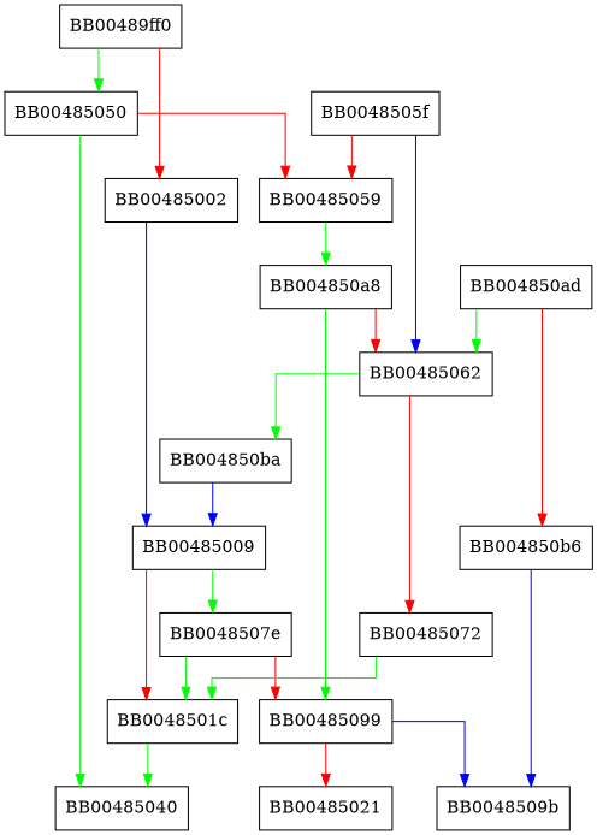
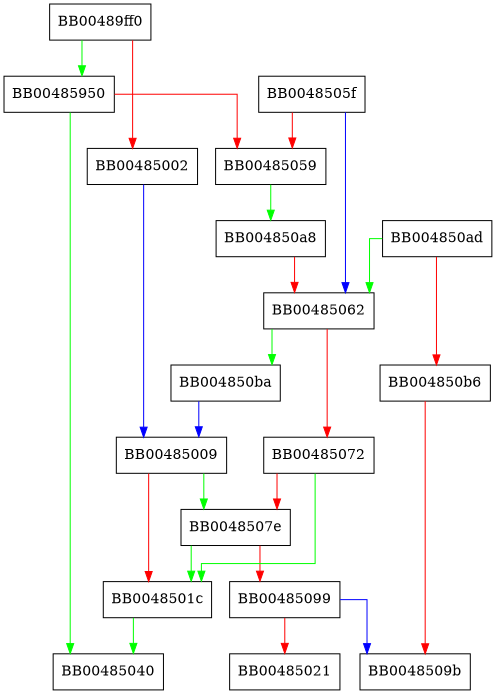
  digraph {
    splines=ortho
    node [shape=box]
    edge [color=green]
    n1 [label=BB00489ff0]
-   BB00485050
+   BB00485050 [label=BB00485950]
    BB00485002
    BB00485040
    BB00485059
    BB00485009
    BB004850a8
    BB0048507e
    BB0048501c
    BB00485099
    BB00485021
    BB0048509b
    BB00485062
    BB0048505f
    BB004850ad
    BB004850b6
    BB004850ba
    BB00485072
    n1 -> BB00485050
    n1 -> BB00485002 [color=red]
    BB00485050 -> BB00485040
    BB00485050 -> BB00485059 [color=red]
    BB00485002 -> BB00485009 [color=blue]
    BB00485059 -> BB004850a8
    BB00485009 -> BB0048507e
    BB00485009 -> BB0048501c [color=red]
-   BB004850a8 -> BB00485099
    BB004850a8 -> BB00485062 [color=red]
    BB0048507e -> BB0048501c
    BB0048507e -> BB00485099 [color=red]
    BB0048501c -> BB00485040
    BB00485099 -> BB00485021 [color=red]
    BB00485099 -> BB0048509b [color=blue]
    BB00485062 -> BB004850ba
    BB00485062 -> BB00485072 [color=red]
    BB0048505f -> BB00485059 [color=red]
    BB0048505f -> BB00485062 [color=blue]
    BB004850ad -> BB00485062
    BB004850ad -> BB004850b6 [color=red]
-   BB004850b6 -> BB0048509b [color=blue]
+   BB004850b6 -> BB0048509b [color=red]
    BB004850ba -> BB00485009 [color=blue]
+   BB00485072 -> BB0048507e [color=red]
    BB00485072 -> BB0048501c
  }
